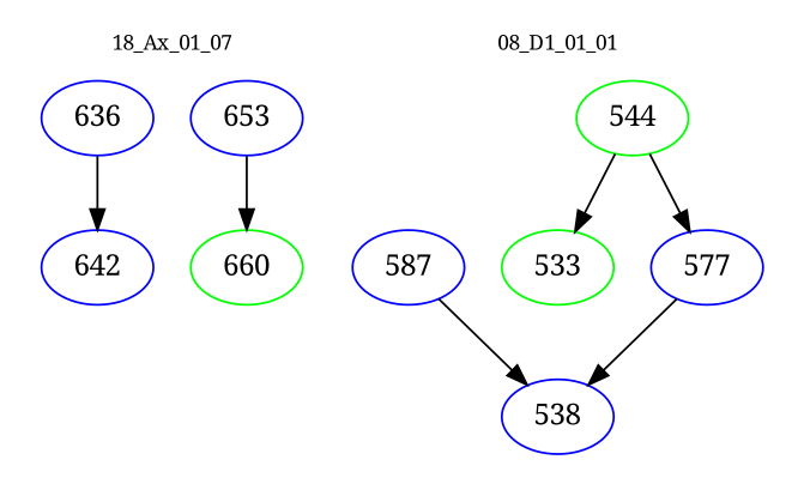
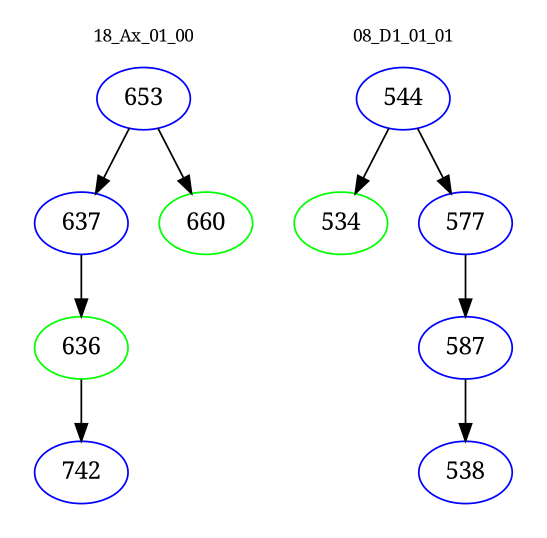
  digraph {
    fontname="Noto Serif"
    node [color=blue fontname="Noto Serif"]
    edge [color=black fontname="Noto Serif"]
    n1 [label=653]
+   n2 [label=637]
    n3 [color=green label=660]
-   n4 [label=636]
-   n5 [label=642]
-   n6 [color=green label=544]
-   n7 [color=green label=533]
+   n4 [color=green label=636]
+   n5 [label=742]
+   n6 [label=544]
+   n7 [color=green label=534]
    n8 [label=577]
    n9 [label=587]
    n10 [label=538]
    subgraph cluster_1 {
      color=white
      fontsize=10
-     label="18_Ax_01_07"
+     label="18_Ax_01_00"
      n1
+     n2
      n3
      n4
      n5
    }
    subgraph cluster_2 {
      color=white
      fontsize=10
      label="08_D1_01_01"
      n6
      n7
      n8
      n9
      n10
    }
+   n1 -> n2
    n1 -> n3
+   n2 -> n4
    n4 -> n5
    n6 -> n7
    n6 -> n8
-   n8 -> n10
+   n8 -> n9
    n9 -> n10
  }
